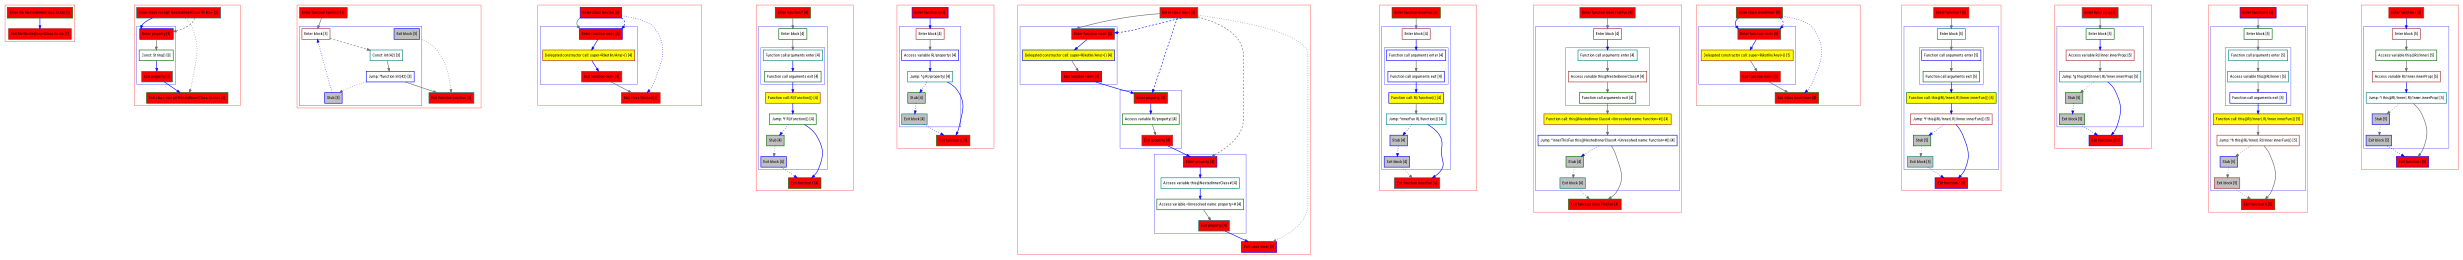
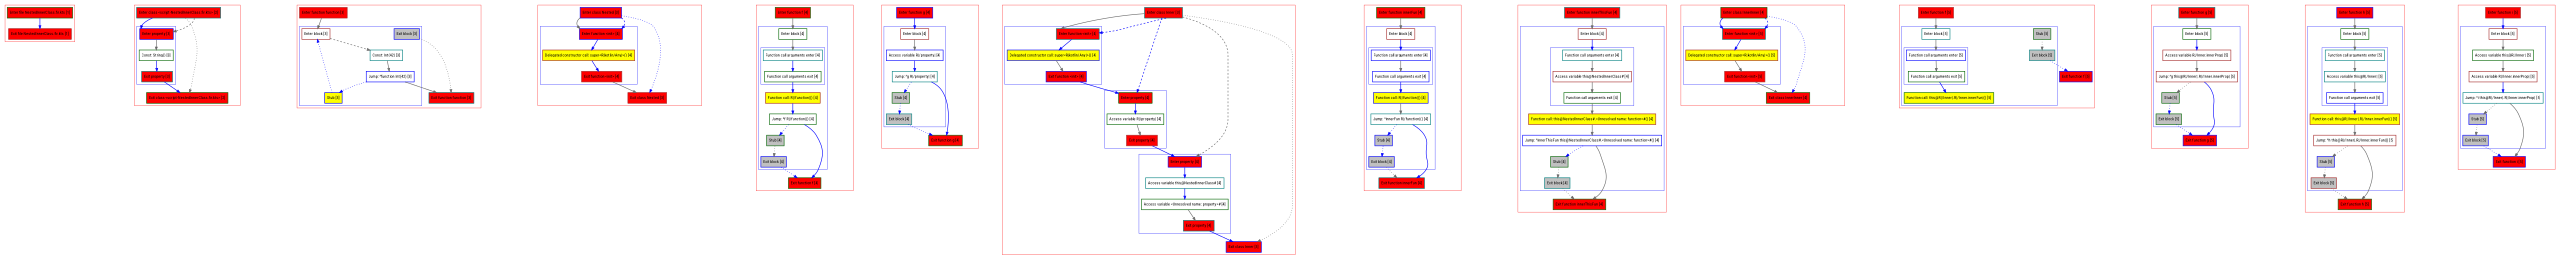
  digraph {
    fontname="Roboto Condensed"
    nodesep=3
    node [color=darkgreen fillcolor=red fontname="Roboto Condensed" penwidth=2 shape=box style=filled]
    edge [color=blue fontname="Roboto Condensed" penwidth=2]
    n1 [label="Enter file NestedInnerClass.fir.kts [1]"]
    n2 [color=brown label="Exit file NestedInnerClass.fir.kts [1]"]
    n3 [color=blue label="Enter property [3]"]
    n4 [label="Const: String() [3]" fillcolor="" style=""]
    n5 [color=teal label="Exit property [3]"]
    n6 [color=teal label="Enter class <script-NestedInnerClass.fir.kts> [2]"]
    n7 [label="Exit class <script-NestedInnerClass.fir.kts> [2]"]
    n8 [color=brown label="Enter block [3]" fillcolor="" style=""]
    n9 [color=teal label="Const: Int(42) [3]" fillcolor="" style=""]
    n10 [color=blue label="Jump: ^function Int(42) [3]" fillcolor="" style=""]
-   n11 [color=blue fillcolor=gray label="Stub [3]"]
+   n11 [color=blue fillcolor=yellow label="Stub [3]"]
    n12 [color=blue fillcolor=gray label="Exit block [3]"]
    n13 [color=brown label="Enter function function [3]"]
    n14 [color=teal label="Exit function function [3]"]
    n15 [color=blue label="Enter function <init> [4]"]
    n16 [color=brown fillcolor=yellow label="Delegated constructor call: super<R|kotlin/Any|>() [4]"]
    n17 [color=brown label="Exit function <init> [4]"]
    n18 [color=blue label="Enter class Nested [3]"]
    n19 [color=brown label="Exit class Nested [3]"]
    n20 [color=teal label="Function call arguments enter [4]" fillcolor="" style=""]
    n21 [label="Function call arguments exit [4]" fillcolor="" style=""]
    n22 [label="Enter block [4]" fillcolor="" style=""]
    n23 [color=brown fillcolor=yellow label="Function call: R|/function|() [4]"]
    n24 [label="Jump: ^f R|/function|() [4]" fillcolor="" style=""]
    n25 [fillcolor=gray label="Stub [4]"]
    n26 [color=blue fillcolor=gray label="Exit block [4]"]
    n27 [label="Enter function f [4]"]
    n28 [label="Exit function f [4]"]
    n29 [color=brown label="Enter block [4]" fillcolor="" style=""]
    n30 [color=blue label="Access variable R|/property| [4]" fillcolor="" style=""]
    n31 [color=teal label="Jump: ^g R|/property| [4]" fillcolor="" style=""]
    n32 [fillcolor=gray label="Stub [4]"]
    n33 [color=teal fillcolor=gray label="Exit block [4]"]
    n34 [color=blue label="Enter function g [4]"]
    n35 [label="Exit function g [4]"]
    n36 [color=teal label="Enter function <init> [4]"]
    n37 [color=blue fillcolor=yellow label="Delegated constructor call: super<R|kotlin/Any|>() [4]"]
    n38 [color=blue label="Exit function <init> [4]"]
    n39 [label="Enter property [4]"]
    n40 [label="Access variable R|/property| [4]" fillcolor="" style=""]
    n41 [color=brown label="Exit property [4]"]
    n42 [color=blue label="Enter property [4]"]
    n43 [color=teal label="Access variable this@NestedInnerClass# [4]" fillcolor="" style=""]
    n44 [label="Access variable <Unresolved name: property># [4]" fillcolor="" style=""]
    n45 [color=teal label="Exit property [4]"]
    n46 [color=teal label="Enter class Inner [3]"]
    n47 [color=blue label="Exit class Inner [3]"]
    n48 [color=blue label="Function call arguments enter [4]" fillcolor="" style=""]
    n49 [color=blue label="Function call arguments exit [4]" fillcolor="" style=""]
    n50 [color=brown label="Enter block [4]" fillcolor="" style=""]
    n51 [color=blue fillcolor=yellow label="Function call: R|/function|() [4]"]
    n52 [color=teal label="Jump: ^innerFun R|/function|() [4]" fillcolor="" style=""]
    n53 [color=blue fillcolor=gray label="Stub [4]"]
    n54 [color=blue fillcolor=gray label="Exit block [4]"]
    n55 [label="Enter function innerFun [4]"]
    n56 [color=teal label="Exit function innerFun [4]"]
    n57 [color=teal label="Function call arguments enter [4]" fillcolor="" style=""]
    n58 [color=brown label="Access variable this@NestedInnerClass# [4]" fillcolor="" style=""]
    n59 [label="Function call arguments exit [4]" fillcolor="" style=""]
    n60 [color=brown label="Enter block [4]" fillcolor="" style=""]
    n61 [color=brown fillcolor=yellow label="Function call: this@NestedInnerClass#.<Unresolved name: function>#() [4]"]
    n62 [color=blue label="Jump: ^innerThisFun this@NestedInnerClass#.<Unresolved name: function>#() [4]" fillcolor="" style=""]
    n63 [fillcolor=gray label="Stub [4]"]
    n64 [color=teal fillcolor=gray label="Exit block [4]"]
    n65 [color=teal label="Enter function innerThisFun [4]"]
    n66 [label="Exit function innerThisFun [4]"]
    n67 [color=teal label="Enter function <init> [5]"]
    n68 [color=brown fillcolor=yellow label="Delegated constructor call: super<R|kotlin/Any|>() [5]"]
    n69 [color=brown label="Exit function <init> [5]"]
    n70 [label="Enter class InnerInner [4]"]
    n71 [label="Exit class InnerInner [4]"]
    n72 [color=blue label="Function call arguments enter [5]" fillcolor="" style=""]
    n73 [label="Function call arguments exit [5]" fillcolor="" style=""]
    n74 [color=teal label="Enter block [5]" fillcolor="" style=""]
    n75 [fillcolor=yellow label="Function call: this@R|/Inner|.R|/Inner.innerFun|() [5]"]
-   n76 [color=brown label="Jump: ^f this@R|/Inner|.R|/Inner.innerFun|() [5]" fillcolor="" style=""]
    n77 [fillcolor=gray label="Stub [5]"]
    n78 [color=teal fillcolor=gray label="Exit block [5]"]
    n79 [color=brown label="Enter function f [5]"]
    n80 [color=blue label="Exit function f [5]"]
    n81 [label="Enter block [5]" fillcolor="" style=""]
    n82 [color=brown label="Access variable R|/Inner.innerProp| [5]" fillcolor="" style=""]
-   n83 [color=teal label="Jump: ^g this@R|/Inner|.R|/Inner.innerProp| [5]" fillcolor="" style=""]
+   n83 [color=brown label="Jump: ^g this@R|/Inner|.R|/Inner.innerProp| [5]" fillcolor="" style=""]
    n84 [fillcolor=gray label="Stub [5]"]
    n85 [fillcolor=gray label="Exit block [5]"]
    n86 [color=teal label="Enter function g [5]"]
    n87 [color=blue label="Exit function g [5]"]
    n88 [color=teal label="Function call arguments enter [5]" fillcolor="" style=""]
    n89 [color=teal label="Access variable this@R|/Inner| [5]" fillcolor="" style=""]
    n90 [color=blue label="Function call arguments exit [5]" fillcolor="" style=""]
    n91 [label="Enter block [5]" fillcolor="" style=""]
    n92 [color=brown fillcolor=yellow label="Function call: this@R|/Inner|.R|/Inner.innerFun|() [5]"]
    n93 [color=brown label="Jump: ^h this@R|/Inner|.R|/Inner.innerFun|() [5]" fillcolor="" style=""]
    n94 [color=blue fillcolor=gray label="Stub [5]"]
    n95 [color=brown fillcolor=gray label="Exit block [5]"]
    n96 [color=blue label="Enter function h [5]"]
    n97 [label="Exit function h [5]"]
    n98 [color=brown label="Enter block [5]" fillcolor="" style=""]
    n99 [label="Access variable this@R|/Inner| [5]" fillcolor="" style=""]
    n100 [color=brown label="Access variable R|/Inner.innerProp| [5]" fillcolor="" style=""]
    n101 [color=teal label="Jump: ^i this@R|/Inner|.R|/Inner.innerProp| [5]" fillcolor="" style=""]
    n102 [color=blue fillcolor=gray label="Stub [5]"]
    n103 [color=blue fillcolor=gray label="Exit block [5]"]
    n104 [color=brown label="Enter function i [5]"]
    n105 [color=blue label="Exit function i [5]"]
    subgraph cluster_1 {
      color=red
      n1
      n2
    }
    subgraph cluster_2 {
      color=red
      n6
      n7
      subgraph cluster_3 {
        color=blue
        n3
        n4
        n5
      }
    }
    subgraph cluster_4 {
      color=red
      n13
      n14
      subgraph cluster_5 {
        color=blue
        n8
        n9
        n10
        n11
        n12
      }
    }
    subgraph cluster_6 {
      color=red
      n18
      n19
      subgraph cluster_7 {
        color=blue
        n15
        n16
        n17
      }
    }
    subgraph cluster_8 {
      color=red
      n27
      n28
      subgraph cluster_9 {
        color=blue
        n22
        n23
        n24
        n25
        n26
        subgraph cluster_10 {
          color=blue
          n20
          n21
        }
      }
    }
    subgraph cluster_11 {
      color=red
      n34
      n35
      subgraph cluster_12 {
        color=blue
        n29
        n30
        n31
        n32
        n33
      }
    }
    subgraph cluster_13 {
      color=red
      n46
      n47
      subgraph cluster_14 {
        color=blue
        n36
        n37
        n38
      }
      subgraph cluster_15 {
        color=blue
        n39
        n40
        n41
      }
      subgraph cluster_16 {
        color=blue
        n42
        n43
        n44
        n45
      }
    }
    subgraph cluster_17 {
      color=red
      n55
      n56
      subgraph cluster_18 {
        color=blue
        n50
        n51
        n52
        n53
        n54
        subgraph cluster_19 {
          color=blue
          n48
          n49
        }
      }
    }
    subgraph cluster_20 {
      color=red
      n65
      n66
      subgraph cluster_21 {
        color=blue
        n60
        n61
        n62
        n63
        n64
        subgraph cluster_22 {
          color=blue
          n57
          n58
          n59
        }
      }
    }
    subgraph cluster_23 {
      color=red
      n70
      n71
      subgraph cluster_24 {
        color=blue
        n67
        n68
        n69
      }
    }
    subgraph cluster_25 {
      color=red
      n79
      n80
      subgraph cluster_26 {
        color=blue
        n74
        n75
-       n76
        n77
        n78
        subgraph cluster_27 {
          color=blue
          n72
          n73
        }
      }
    }
    subgraph cluster_28 {
      color=red
      n86
      n87
      subgraph cluster_29 {
        color=blue
        n81
        n82
        n83
        n84
        n85
      }
    }
    subgraph cluster_30 {
      color=red
      n96
      n97
      subgraph cluster_31 {
        color=blue
        n91
        n92
        n93
        n94
        n95
        subgraph cluster_32 {
          color=blue
          n88
          n89
          n90
        }
      }
    }
    subgraph cluster_33 {
      color=red
      n104
      n105
      subgraph cluster_34 {
        color=blue
        n98
        n99
        n100
        n101
        n102
        n103
      }
    }
    n1 -> n2
    n3 -> n4 [color=gray40]
    n4 -> n5
    n5 -> n7
    n6 -> n3
    n6 -> n3 [color=gray40 style=dashed]
    n6 -> n7 [color=gray40 style=dotted]
    n8 -> n9 [color=gray40 style=dashed]
    n9 -> n10 [color=gray40]
-   n10 -> n11 [color=gray40 style=dotted]
+   n10 -> n11 [style=dotted]
    n10 -> n14 [color=gray40]
    n11 -> n8 [style=dotted]
    n12 -> n14 [color=gray40 style=dotted]
    n13 -> n8 [color=gray40]
    n15 -> n16
    n16 -> n17
    n17 -> n19 [color=gray40]
    n18 -> n15 [color=gray40]
    n18 -> n15 [style=dashed]
    n18 -> n19 [style=dotted]
    n20 -> n21
    n21 -> n23
    n22 -> n20 [color=gray40]
    n23 -> n24
    n24 -> n25 [style=dotted]
    n24 -> n28
    n25 -> n26 [color=gray40 style=dotted]
    n26 -> n28 [style=dotted]
    n27 -> n22 [color=gray40]
    n29 -> n30 [color=gray40]
    n30 -> n31
    n31 -> n32 [style=dotted]
    n31 -> n35
    n32 -> n33 [style=dotted]
    n33 -> n35 [style=dotted]
    n34 -> n29
    n36 -> n37
    n37 -> n38 [color=gray40]
    n38 -> n39
    n39 -> n40
    n40 -> n41 [color=gray40]
    n41 -> n42
    n42 -> n43
    n43 -> n44
    n44 -> n45 [color=gray40]
    n45 -> n47
    n46 -> n36 [color=gray40]
    n46 -> n36 [style=dashed]
    n46 -> n39 [style=dashed]
    n46 -> n42 [color=gray40 style=dashed]
    n46 -> n47 [color=gray40 style=dotted]
    n48 -> n49 [color=gray40]
    n49 -> n51
    n50 -> n48
    n51 -> n52 [color=gray40]
    n52 -> n53 [style=dotted]
    n52 -> n56
    n53 -> n54 [style=dotted]
    n54 -> n56 [color=gray40 style=dotted]
    n55 -> n50 [color=gray40]
    n57 -> n58 [color=gray40]
    n58 -> n59 [color=gray40]
    n59 -> n61 [color=gray40]
    n60 -> n57
    n61 -> n62 [color=gray40]
    n62 -> n63 [style=dotted]
    n62 -> n66 [color=gray40]
    n63 -> n64 [color=gray40 style=dotted]
    n64 -> n66 [color=gray40 style=dotted]
    n65 -> n60 [color=gray40]
    n67 -> n68
    n68 -> n69 [color=gray40]
    n69 -> n71 [color=gray40]
    n70 -> n67
    n70 -> n67 [style=dashed]
    n70 -> n71 [style=dotted]
    n72 -> n73 [color=gray40]
    n73 -> n75
    n74 -> n72 [color=gray40]
-   n75 -> n76
-   n76 -> n77 [style=dotted]
-   n76 -> n80
    n77 -> n78 [color=gray40 style=dotted]
    n78 -> n80 [style=dotted]
    n79 -> n74 [color=gray40]
    n81 -> n82
    n82 -> n83 [color=gray40]
    n83 -> n84 [color=gray40 style=dotted]
    n83 -> n87
    n84 -> n85 [style=dotted]
    n85 -> n87 [style=dotted]
    n86 -> n81 [color=gray40]
    n88 -> n89 [color=gray40]
    n89 -> n90 [color=gray40]
    n90 -> n92
    n91 -> n88 [color=gray40]
    n92 -> n93 [color=gray40]
    n93 -> n94 [color=gray40 style=dotted]
    n93 -> n97 [color=gray40]
    n94 -> n95 [color=gray40 style=dotted]
    n95 -> n97 [color=gray40 style=dotted]
    n96 -> n91 [color=gray40]
    n98 -> n99 [color=gray40]
    n99 -> n100 [color=gray40]
    n100 -> n101
    n101 -> n102 [color=gray40 style=dotted]
    n101 -> n105 [color=gray40]
    n102 -> n103 [color=gray40 style=dotted]
    n103 -> n105 [style=dotted]
    n104 -> n98
  }
